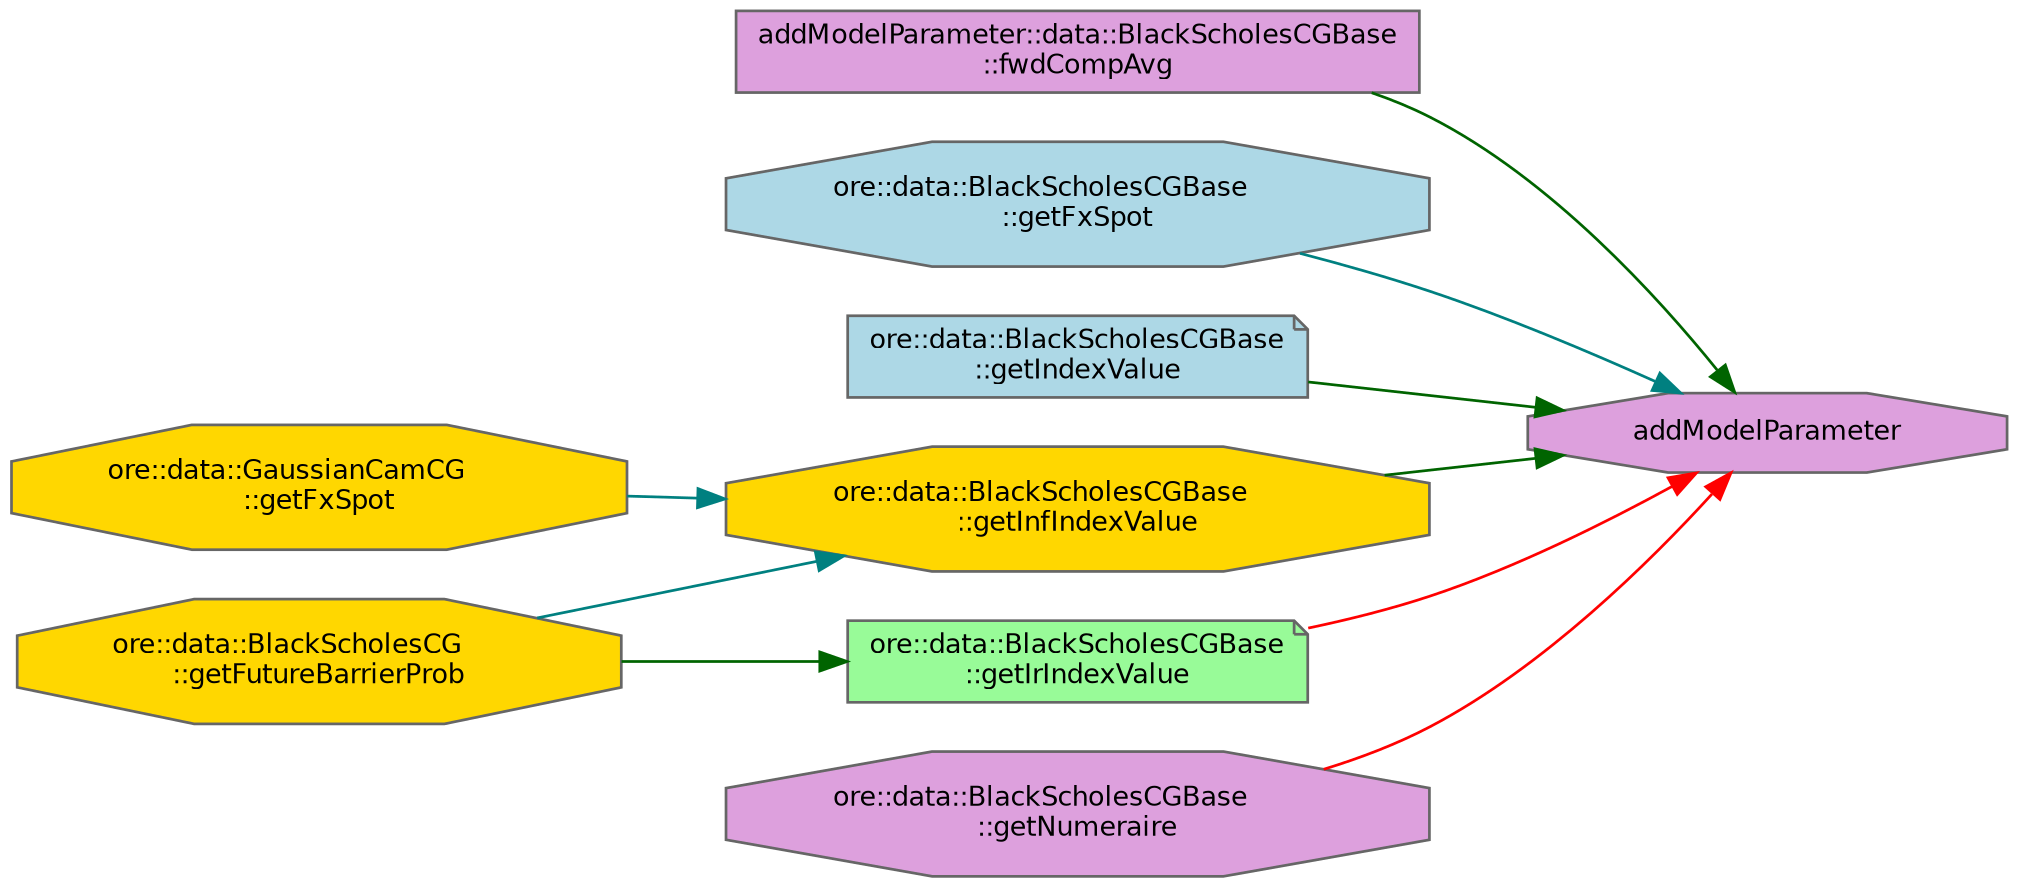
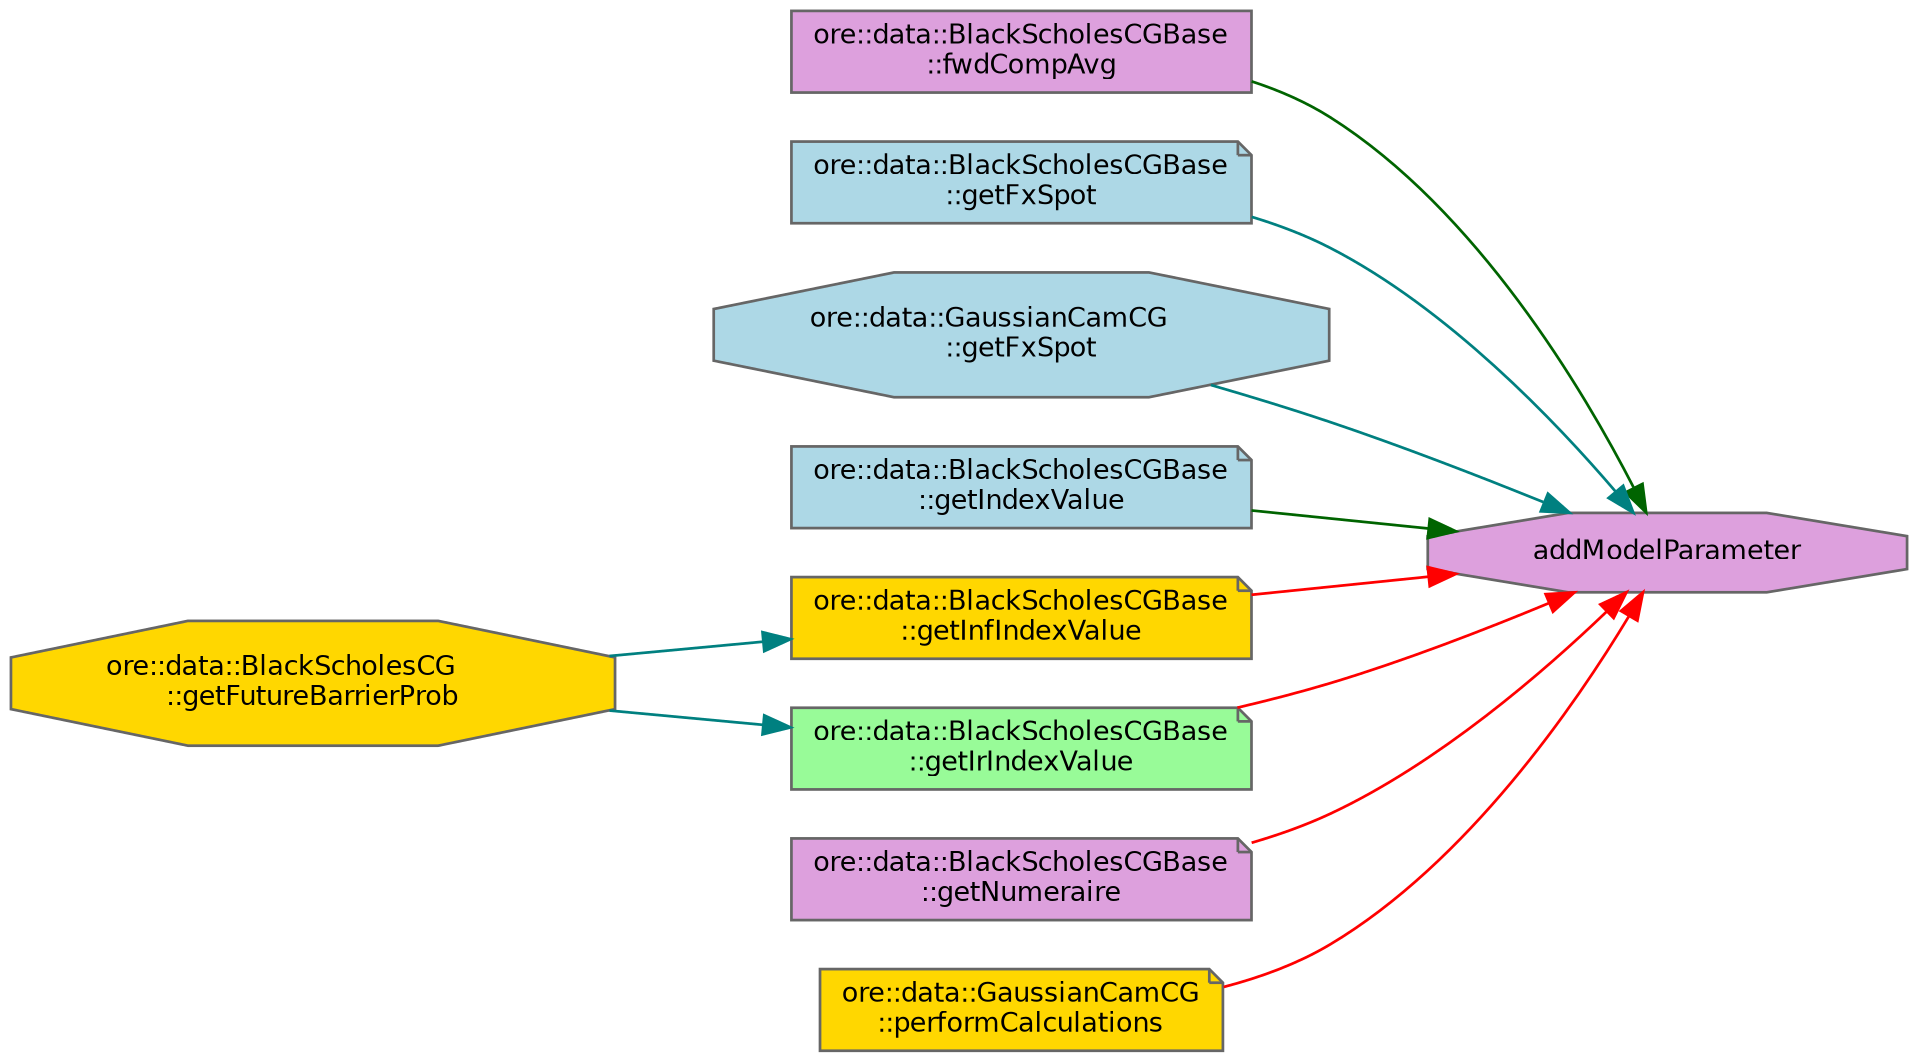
  digraph {
    rankdir=RL
    node [color=grey40 fillcolor=gold fontname=Helvetica fontsize=10 shape=note style=filled]
    edge [color=teal dir=back fontname=Helvetica fontsize=10 labelfontname=Helvetica labelfontsize=10 style=solid]
    n1 [color=gray40 fillcolor=plum fontcolor=black height=0.2 label=addModelParameter shape=octagon width=0.4]
-   n2 [fillcolor=plum height=0.2 label="addModelParameter::data::BlackScholesCGBase\l::fwdCompAvg" shape=box width=0.4]
-   n3 [fillcolor=lightblue height=0.2 label="ore::data::BlackScholesCGBase\l::getFxSpot" shape=octagon width=0.4]
-   n4 [height=0.2 label="ore::data::GaussianCamCG\l::getFxSpot" shape=octagon width=0.4]
+   n2 [fillcolor=plum height=0.2 label="ore::data::BlackScholesCGBase\l::fwdCompAvg" shape=box width=0.4]
+   n3 [fillcolor=lightblue height=0.2 label="ore::data::BlackScholesCGBase\l::getFxSpot" width=0.4]
+   n4 [fillcolor=lightblue height=0.2 label="ore::data::GaussianCamCG\l::getFxSpot" shape=octagon width=0.4]
    n5 [fillcolor=lightblue height=0.2 label="ore::data::BlackScholesCGBase\l::getIndexValue" width=0.4]
-   n6 [height=0.2 label="ore::data::BlackScholesCGBase\l::getInfIndexValue" shape=octagon width=0.4]
+   n6 [height=0.2 label="ore::data::BlackScholesCGBase\l::getInfIndexValue" width=0.4]
    n7 [fillcolor=palegreen height=0.2 label="ore::data::BlackScholesCGBase\l::getIrIndexValue" width=0.4]
-   n8 [fillcolor=plum height=0.2 label="ore::data::BlackScholesCGBase\l::getNumeraire" shape=octagon width=0.4]
+   n8 [fillcolor=plum height=0.2 label="ore::data::BlackScholesCGBase\l::getNumeraire" width=0.4]
+   n9 [height=0.2 label="ore::data::GaussianCamCG\l::performCalculations" width=0.4]
    n10 [height=0.2 label="ore::data::BlackScholesCG\l::getFutureBarrierProb" shape=octagon width=0.4]
    n1 -> n2 [color=darkgreen]
    n1 -> n3
-   n6 -> n4
+   n1 -> n4
    n1 -> n5 [color=darkgreen]
-   n1 -> n6 [color=darkgreen]
+   n1 -> n6 [color=red]
    n1 -> n7 [color=red]
    n1 -> n8 [color=red]
+   n1 -> n9 [color=red]
    n6 -> n10
-   n7 -> n10 [color=darkgreen]
+   n7 -> n10
  }
